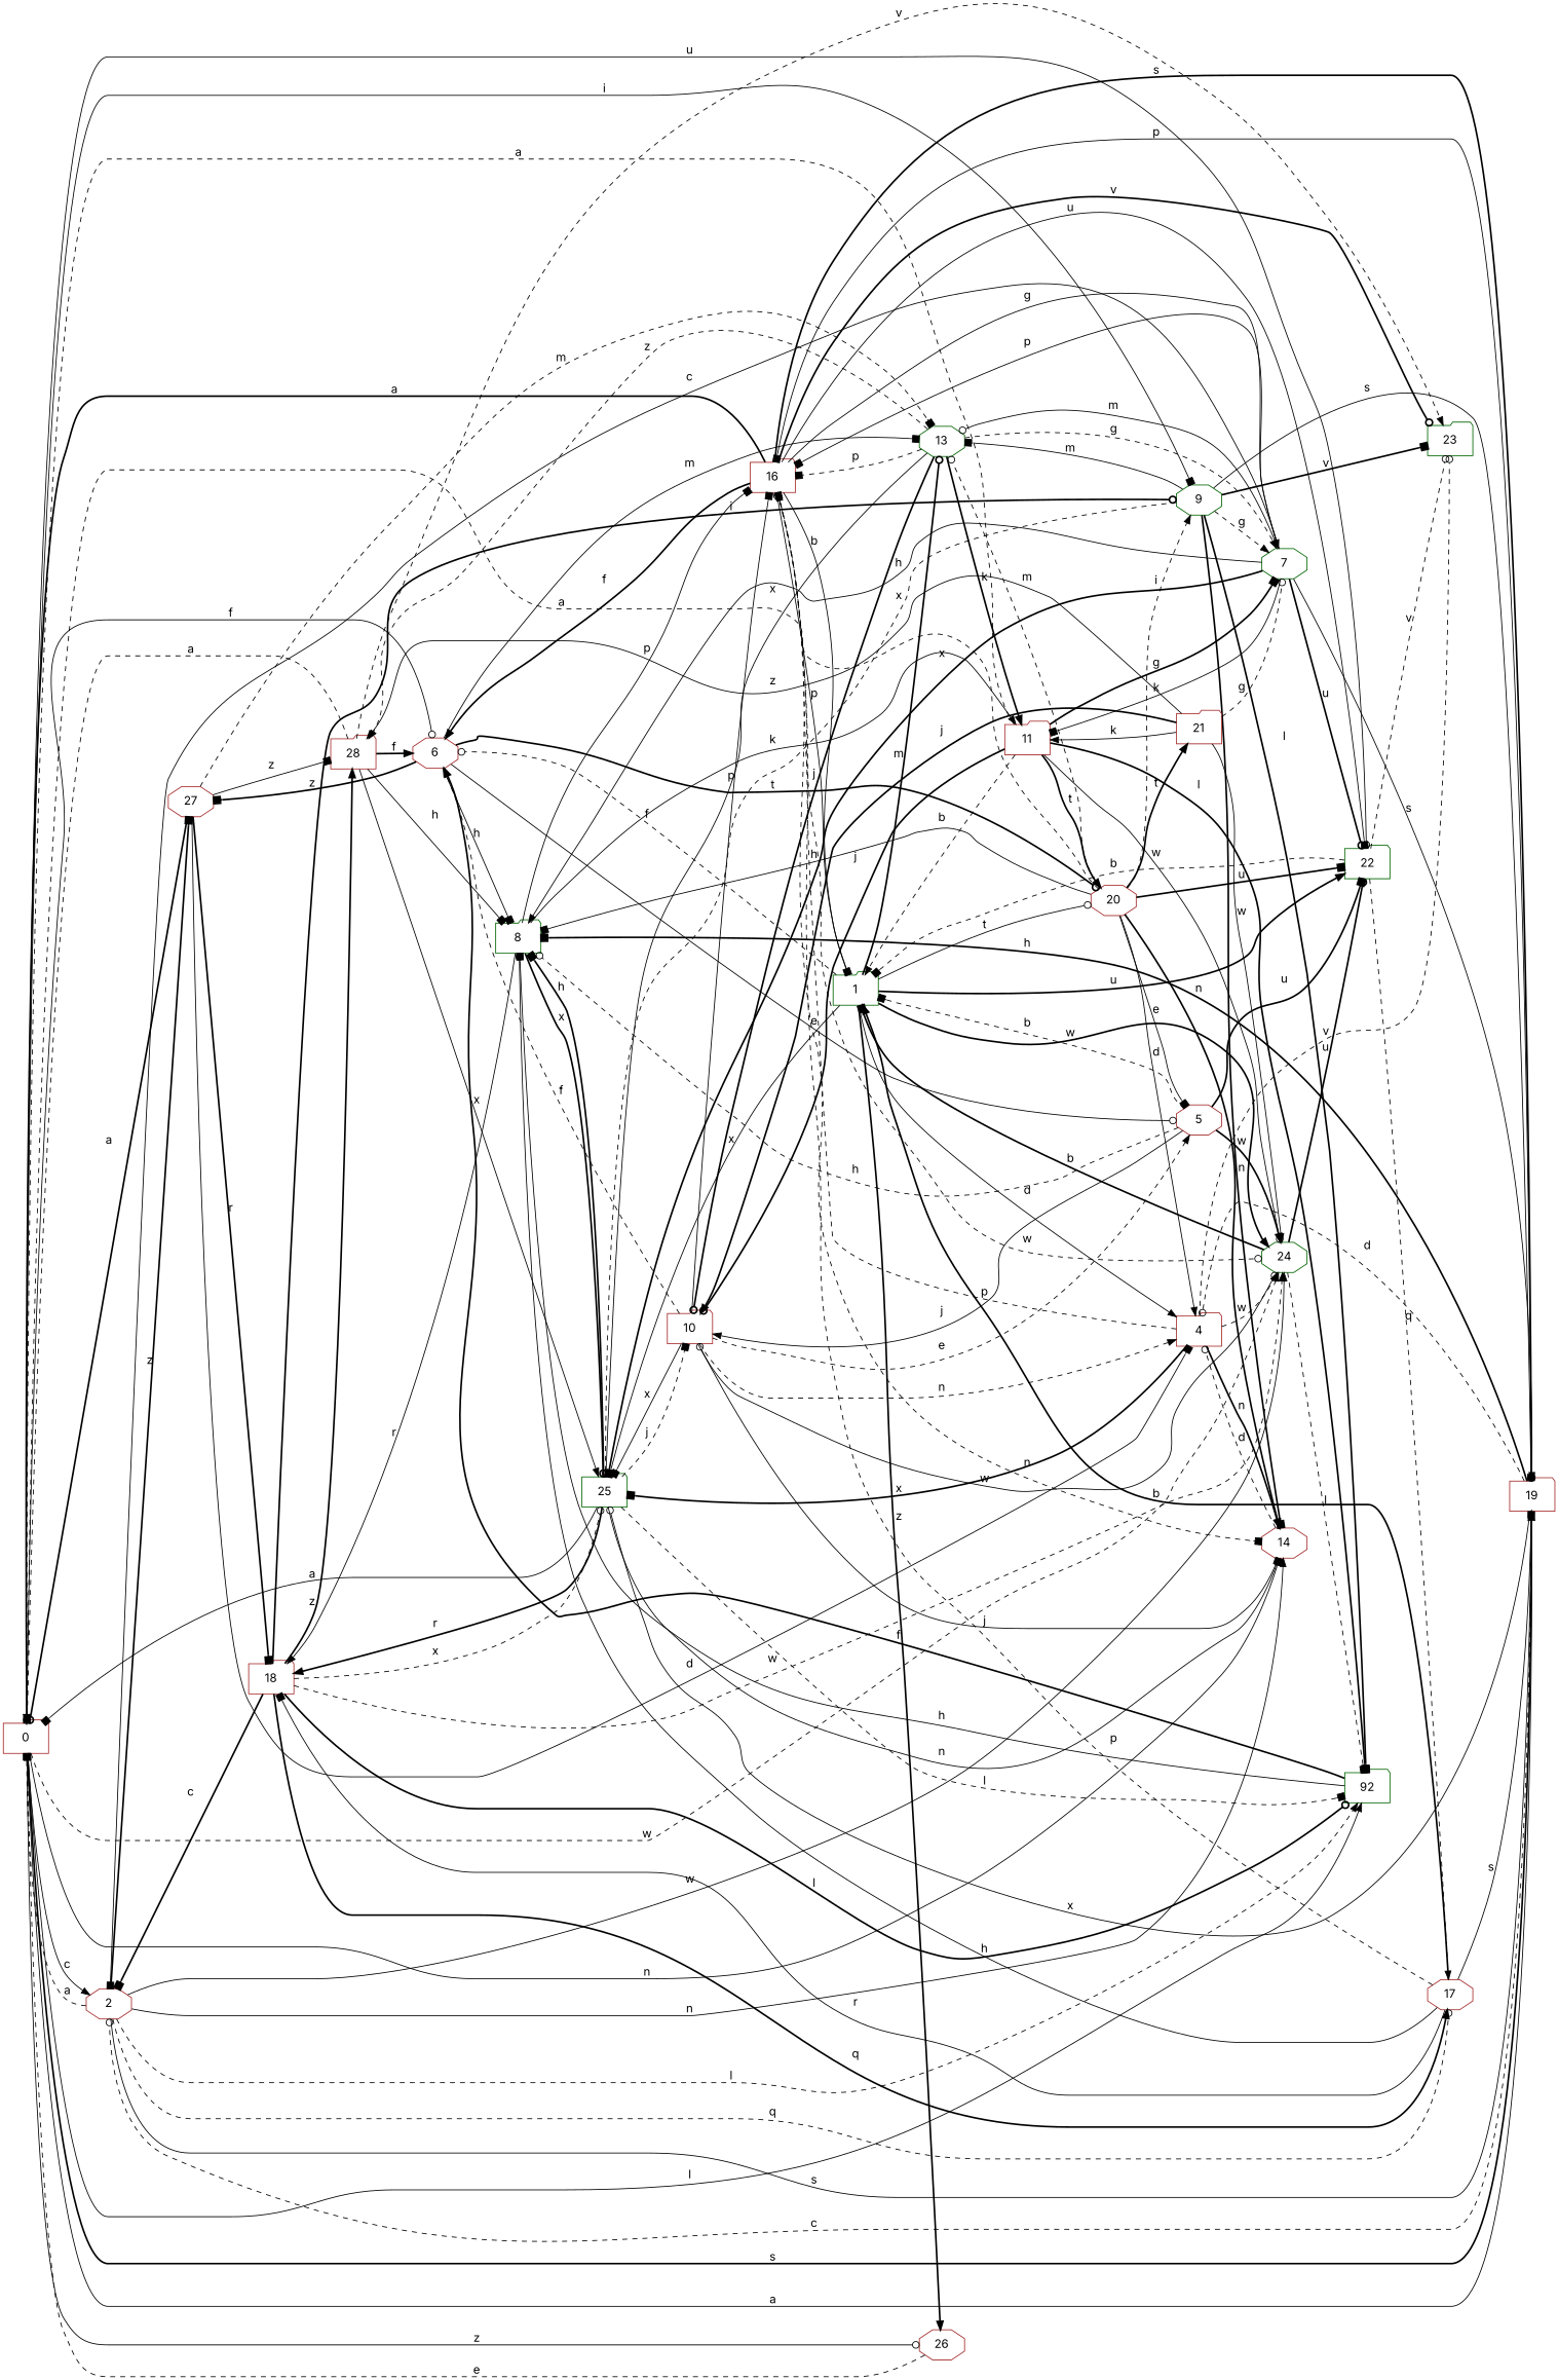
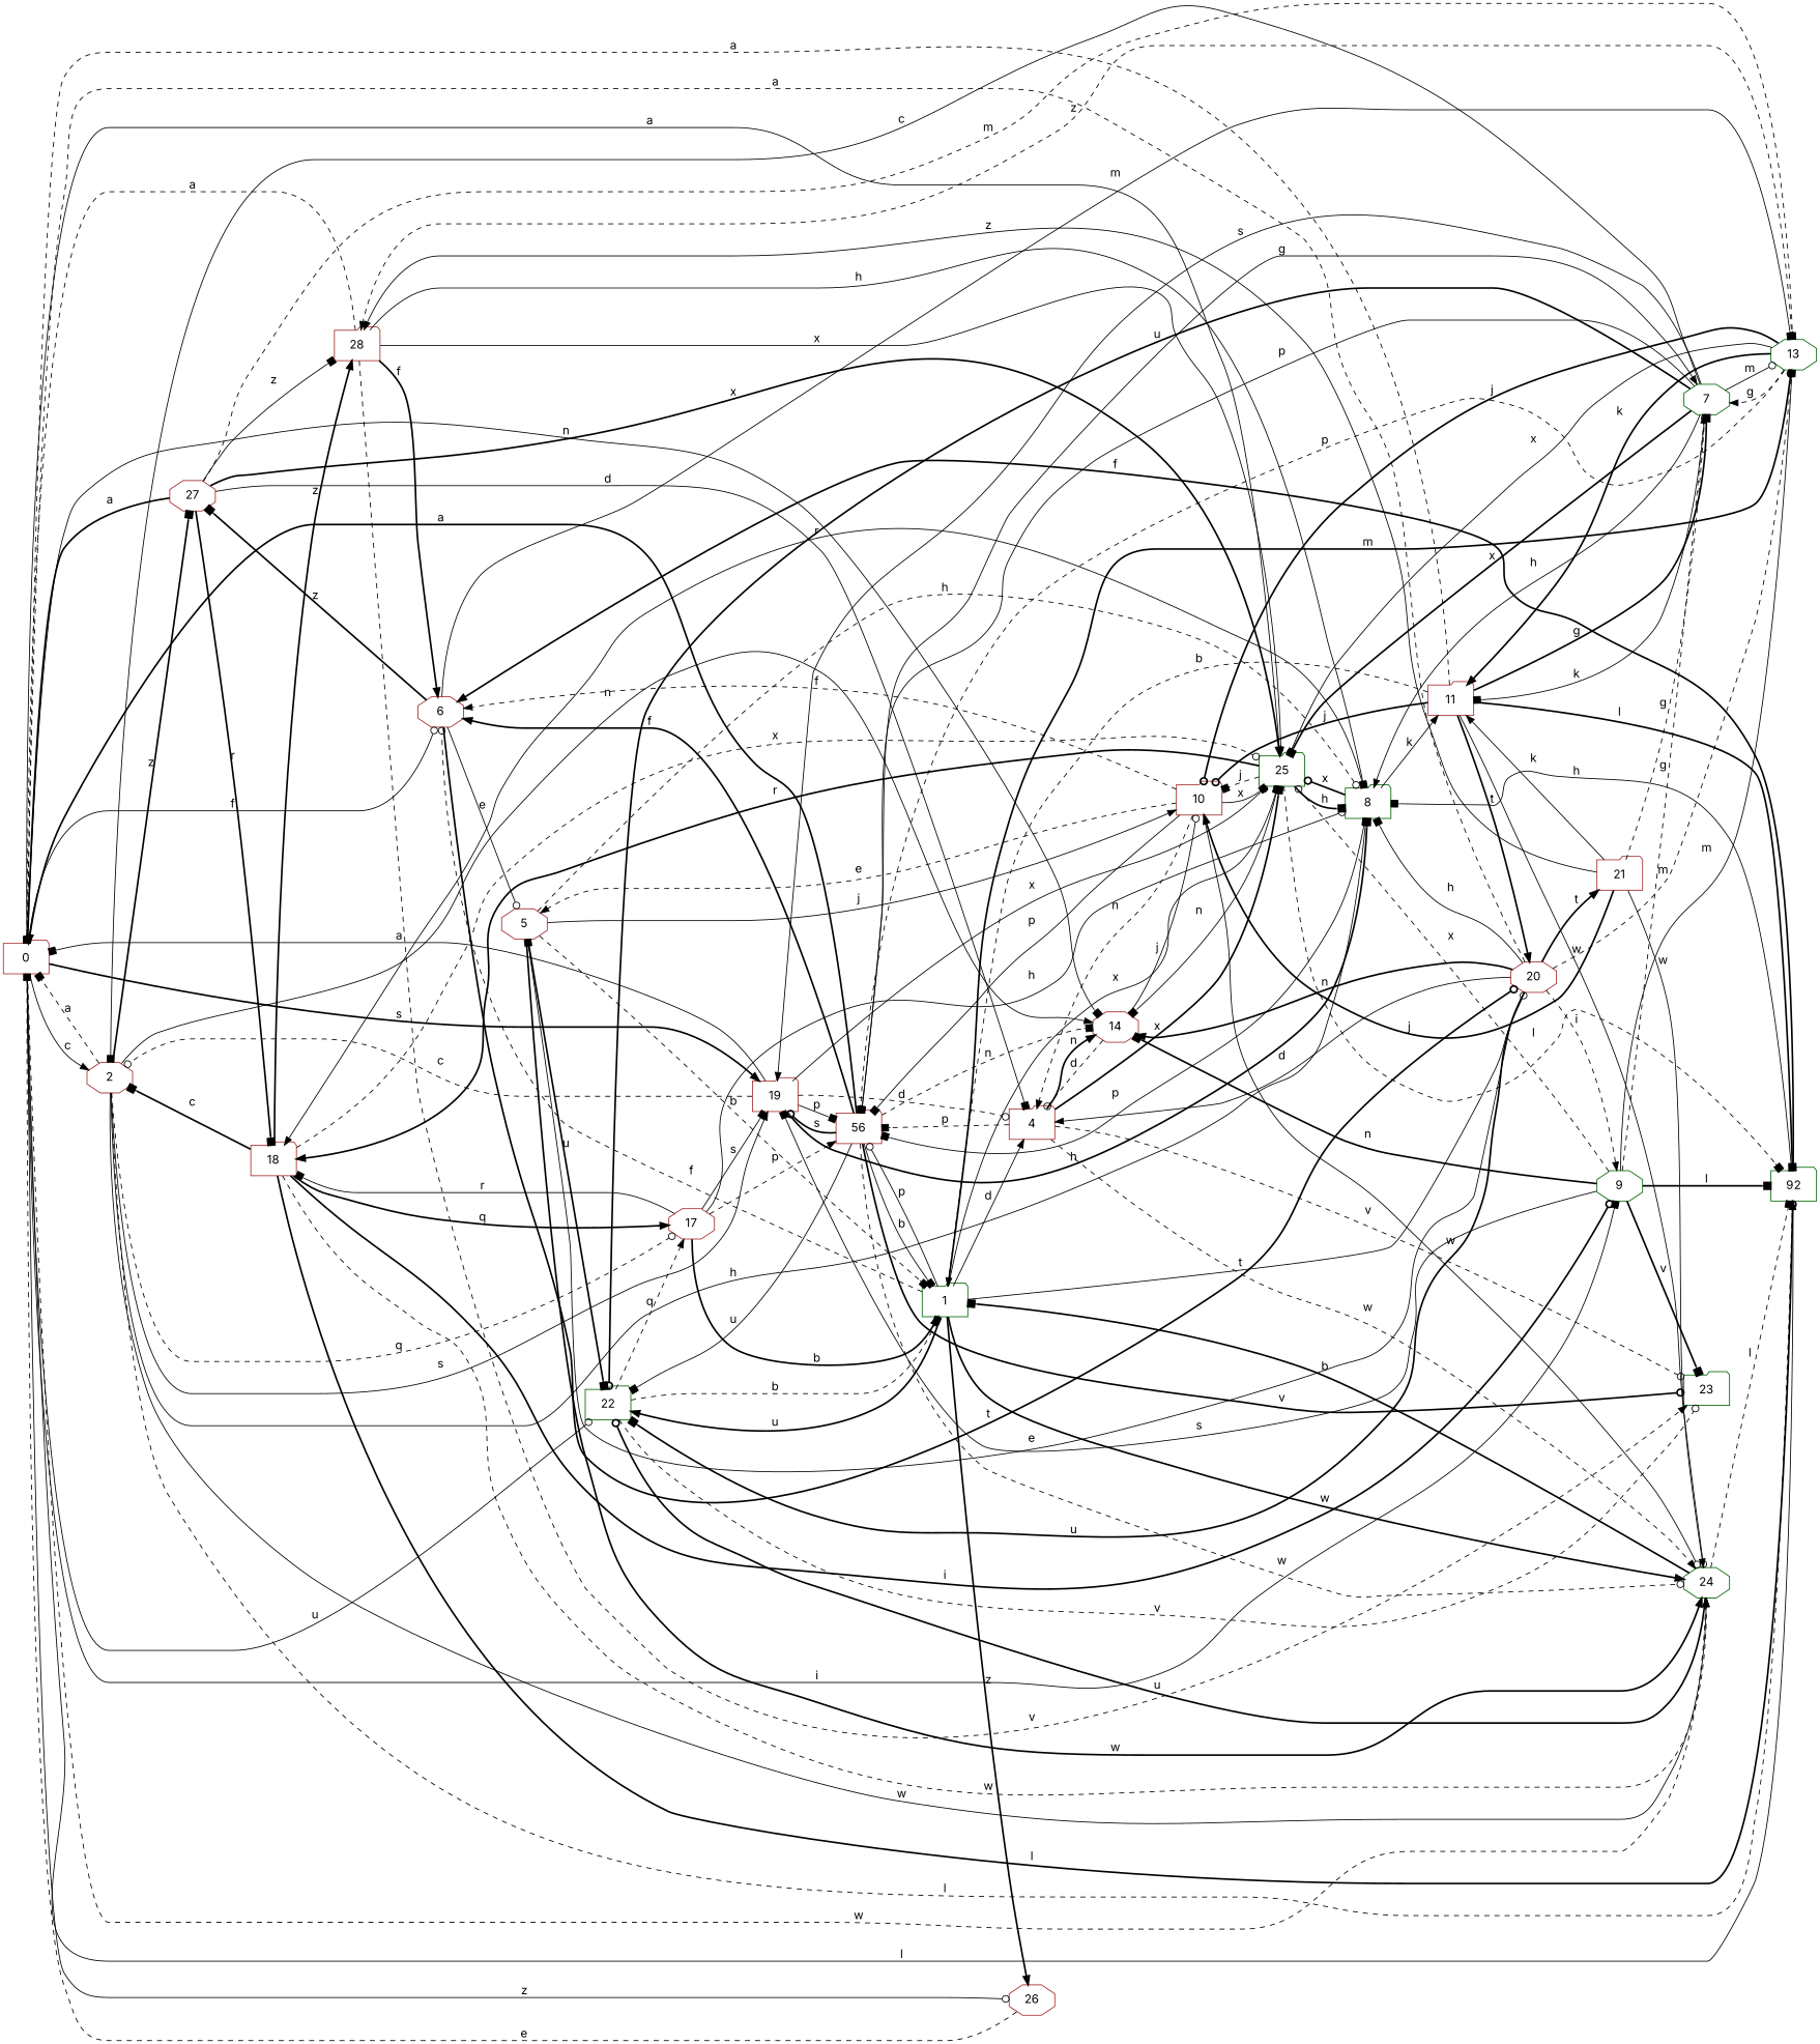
  strict digraph {
    fontname=Inter
    rankdir=LR
    node [color=brown fontname=Inter shape=folder]
    edge [arrowhead=box fontname=Inter style=solid]
    0
    2 [shape=octagon]
    6 [shape=octagon]
    9 [color=darkgreen shape=octagon]
    n5 [color=darkgreen label=92]
    14 [shape=octagon]
    19
    22 [color=darkgreen]
    24 [color=darkgreen shape=octagon]
    26 [shape=octagon]
    8 [color=darkgreen]
    17 [shape=octagon]
    27 [shape=octagon]
    13 [color=darkgreen shape=octagon]
    20 [shape=octagon]
    5 [shape=octagon]
    25 [color=darkgreen]
    23 [color=darkgreen]
    7 [color=darkgreen shape=octagon]
    4
    10
-   16
+   16 [label=56]
    1 [color=darkgreen]
    11
    28
    21
    18
    0 -> 2 [arrowhead=normal label=c]
    0 -> 6 [arrowhead=odot label=f]
    0 -> 9 [label=i]
    0 -> n5 [arrowhead=normal label=l]
    0 -> 14 [label=n]
    0 -> 19 [arrowhead=normal label=s style=bold]
    0 -> 22 [arrowhead=odot label=u]
    0 -> 24 [arrowhead=normal label=w style=dashed]
    0 -> 26 [arrowhead=odot label=z]
    2 -> 0 [label=a style=dashed]
    2 -> n5 [arrowhead=normal label=l style=dashed]
    2 -> 14 [arrowhead=normal label=n]
    2 -> 19 [arrowhead=normal label=s]
    2 -> 24 [arrowhead=normal label=w]
-   6 -> 8 [label=h]
+   2 -> 8 [label=h]
    2 -> 17 [arrowhead=odot label=q style=dashed]
    2 -> 27 [label=z style=bold]
    6 -> 27 [label=z style=bold]
    6 -> 13 [label=m]
    6 -> 20 [arrowhead=odot label=t style=bold]
    6 -> 5 [arrowhead=odot label=e]
    9 -> n5 [label=l style=bold]
    9 -> 14 [label=n style=bold]
    9 -> 19 [label=s]
    9 -> 13 [label=m]
    9 -> 25 [arrowhead=odot label=x style=dashed]
    9 -> 23 [label=v style=bold]
    9 -> 7 [arrowhead=normal label=g style=dashed]
    n5 -> 6 [arrowhead=normal label=f style=bold]
    n5 -> 8 [label=h]
    14 -> 4 [arrowhead=odot label=d style=dashed]
    14 -> 10 [arrowhead=odot label=j]
    19 -> 0 [label=a]
    19 -> 2 [arrowhead=odot label=c style=dashed]
    19 -> 8 [label=h style=bold]
    19 -> 25 [arrowhead=odot label=x]
    19 -> 4 [arrowhead=odot label=d style=dashed]
    19 -> 16 [label=p]
    22 -> 17 [arrowhead=normal label=q style=dashed]
    22 -> 23 [arrowhead=odot label=v style=dashed]
    22 -> 1 [label=b style=dashed]
    24 -> n5 [label=l style=dashed]
    24 -> 22 [arrowhead=odot label=u style=bold]
    24 -> 1 [label=b style=bold]
    26 -> 0 [label=e style=dashed]
    8 -> 25 [arrowhead=odot label=x style=bold]
    8 -> 16 [label=p]
    8 -> 11 [arrowhead=normal label=k]
    8 -> 18 [arrowhead=normal label=r]
    17 -> 19 [label=s]
    17 -> 8 [arrowhead=odot label=h]
    17 -> 16 [arrowhead=normal label=p style=dashed]
    17 -> 1 [arrowhead=normal label=b style=bold]
    17 -> 18 [label=r]
    27 -> 0 [arrowhead=odot label=a style=bold]
    27 -> 13 [label=m style=dashed]
+   27 -> 25 [arrowhead=normal label=x style=bold]
    27 -> 4 [label=d]
    27 -> 28 [label=z]
    27 -> 18 [label=r style=bold]
    13 -> 25 [arrowhead=odot label=x]
    13 -> 7 [arrowhead=normal label=g style=dashed]
    13 -> 10 [arrowhead=odot label=j style=bold]
    13 -> 16 [label=p style=dashed]
    13 -> 11 [arrowhead=normal label=k style=bold]
    13 -> 28 [arrowhead=normal label=z style=dashed]
    20 -> 0 [label=a style=dashed]
    20 -> 9 [arrowhead=normal label=i style=dashed]
    20 -> 14 [arrowhead=normal label=n style=bold]
    20 -> 22 [label=u style=bold]
    20 -> 8 [label=h]
    20 -> 13 [arrowhead=odot label=m style=dashed]
    20 -> 5 [label=e]
    20 -> 4 [arrowhead=normal label=d]
    20 -> 21 [arrowhead=normal label=t style=bold]
    5 -> 22 [label=u style=bold]
    5 -> 24 [arrowhead=normal label=w style=bold]
    5 -> 8 [arrowhead=odot label=h style=dashed]
    5 -> 10 [arrowhead=normal label=j]
    5 -> 1 [label=b style=dashed]
    25 -> 0 [label=a]
    25 -> n5 [label=l style=dashed]
    25 -> 14 [label=n]
    25 -> 8 [label=h style=bold]
    25 -> 10 [label=j style=dashed]
    25 -> 18 [arrowhead=normal label=r style=bold]
    7 -> 2 [label=c]
    7 -> 19 [arrowhead=normal label=s]
    7 -> 22 [arrowhead=odot label=u style=bold]
    7 -> 8 [arrowhead=normal label=h]
    7 -> 13 [arrowhead=odot label=m]
    7 -> 25 [label=x style=bold]
    7 -> 16 [label=p]
    7 -> 11 [label=k]
    4 -> 14 [arrowhead=normal label=n style=bold]
    4 -> 24 [arrowhead=normal label=w style=dashed]
    4 -> 25 [label=x style=bold]
    4 -> 23 [arrowhead=odot label=v style=dashed]
    4 -> 16 [label=p style=dashed]
    10 -> 6 [arrowhead=normal label=f style=dashed]
    10 -> 24 [arrowhead=odot label=w]
    10 -> 5 [arrowhead=normal label=e style=dashed]
    10 -> 25 [label=x]
    10 -> 4 [arrowhead=normal label=n style=dashed]
    10 -> 16 [label=p]
    16 -> 0 [arrowhead=normal label=a style=bold]
    16 -> 6 [arrowhead=normal label=f style=bold]
    16 -> 14 [label=n style=dashed]
    16 -> 19 [arrowhead=odot label=s style=bold]
    16 -> 22 [label=u]
    16 -> 24 [arrowhead=odot label=w style=dashed]
    16 -> 23 [arrowhead=odot label=v style=bold]
    16 -> 7 [arrowhead=normal label=g]
    16 -> 1 [label=b]
    1 -> 6 [arrowhead=odot label=f style=dashed]
    1 -> 22 [arrowhead=normal label=u style=bold]
    1 -> 24 [arrowhead=normal label=w style=bold]
    1 -> 26 [arrowhead=normal label=z style=bold]
    1 -> 13 [arrowhead=odot label=m style=bold]
    1 -> 20 [arrowhead=odot label=t]
    1 -> 25 [label=x]
    1 -> 4 [arrowhead=normal label=d]
    1 -> 16 [arrowhead=odot label=p]
    11 -> 0 [arrowhead=odot label=a style=dashed]
    11 -> n5 [label=l style=bold]
    11 -> 24 [arrowhead=odot label=w]
    11 -> 20 [arrowhead=normal label=t style=bold]
    11 -> 7 [label=g style=bold]
    11 -> 10 [arrowhead=odot label=j style=bold]
    11 -> 1 [arrowhead=normal label=b style=dashed]
    28 -> 0 [label=a style=dashed]
    28 -> 6 [arrowhead=normal label=f style=bold]
    28 -> 8 [label=h]
    28 -> 25 [arrowhead=normal label=x]
    28 -> 23 [arrowhead=normal label=v style=dashed]
    21 -> 24 [arrowhead=normal label=w]
    21 -> 7 [arrowhead=odot label=g style=dashed]
    21 -> 10 [arrowhead=normal label=j style=bold]
    21 -> 11 [arrowhead=normal label=k]
    21 -> 28 [arrowhead=normal label=z]
    18 -> 2 [label=c style=bold]
    18 -> 9 [arrowhead=odot label=i style=bold]
    18 -> n5 [arrowhead=odot label=l style=bold]
    18 -> 24 [arrowhead=normal label=w style=dashed]
    18 -> 17 [arrowhead=normal label=q style=bold]
    18 -> 25 [arrowhead=odot label=x style=dashed]
    18 -> 28 [arrowhead=normal label=z style=bold]
  }
